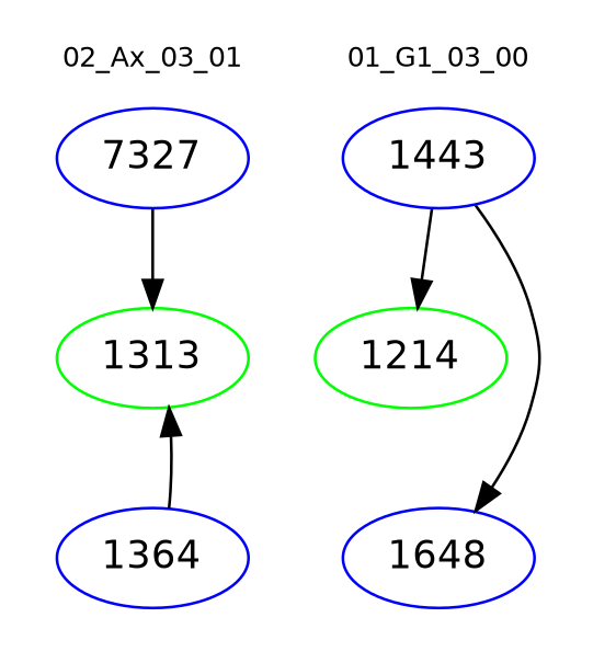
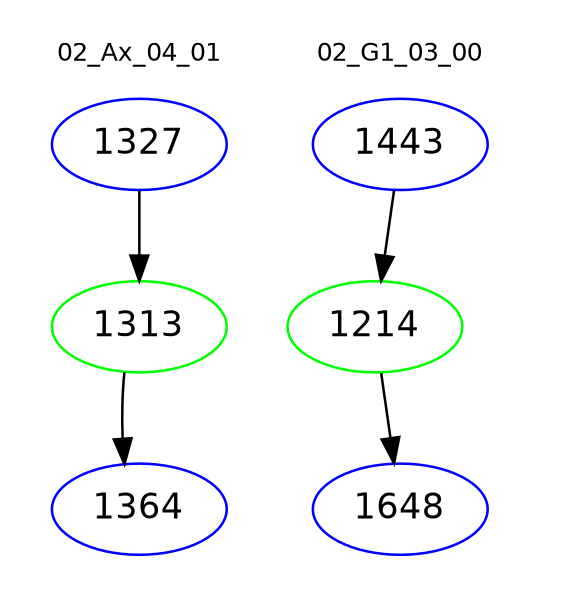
  digraph {
    fontname="DejaVu Sans"
    node [color=blue fontname="DejaVu Sans"]
    edge [color=black fontname="DejaVu Sans"]
-   n1 [label=7327]
+   n1 [label=1327]
    n2 [color=green label=1313]
    n3 [label=1364]
    n4 [label=1443]
    n5 [color=green label=1214]
    n6 [label=1648]
    subgraph cluster_1 {
      color=white
      fontsize=10
-     label="02_Ax_03_01"
+     label="02_Ax_04_01"
      n1
      n2
      n3
    }
    subgraph cluster_2 {
      color=white
      fontsize=10
-     label="01_G1_03_00"
+     label="02_G1_03_00"
      n4
      n5
      n6
    }
    n1 -> n2
-   n3 -> n2
+   n2 -> n3
    n4 -> n5
-   n4 -> n6
+   n5 -> n6
  }
